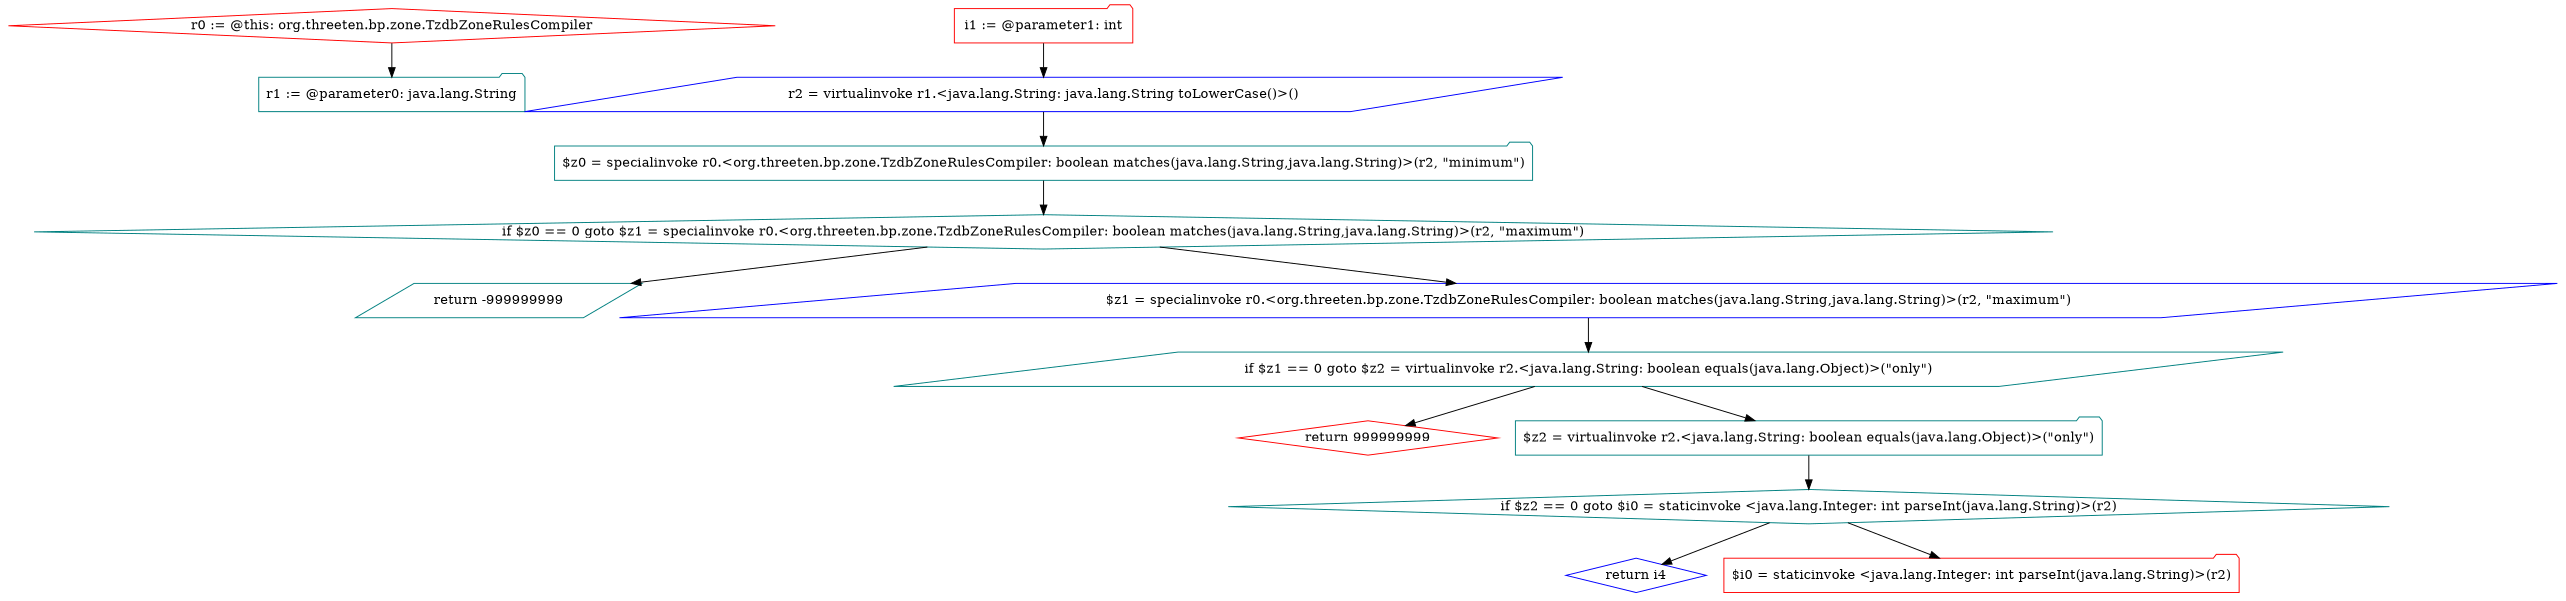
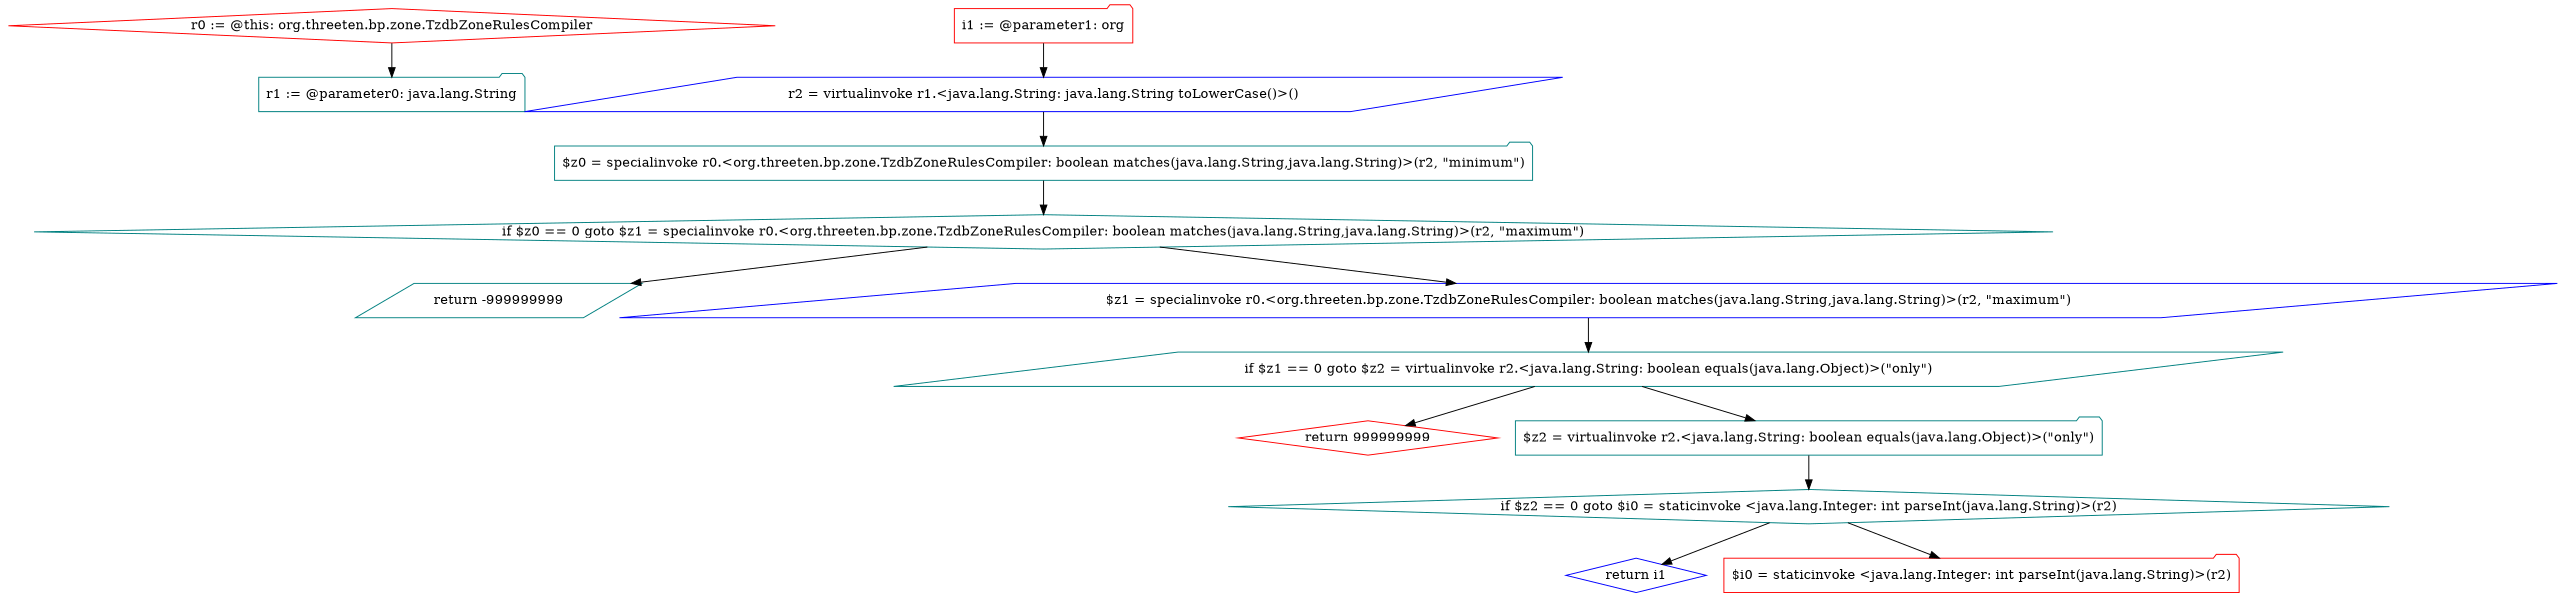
  digraph {
    node [color=teal shape=diamond]
    "r0 := @this: org.threeten.bp.zone.TzdbZoneRulesCompiler" [color=red]
    "r1 := @parameter0: java.lang.String" [shape=folder]
-   "i1 := @parameter1: int" [color=red shape=folder]
+   "i1 := @parameter1: int" [color=red shape=folder label="i1 := @parameter1: org"]
    "r2 = virtualinvoke r1.<java.lang.String: java.lang.String toLowerCase()>()" [color=blue shape=parallelogram]
    "$z0 = specialinvoke r0.<org.threeten.bp.zone.TzdbZoneRulesCompiler: boolean matches(java.lang.String,java.lang.String)>(r2, \"minimum\")" [shape=folder]
    "if $z0 == 0 goto $z1 = specialinvoke r0.<org.threeten.bp.zone.TzdbZoneRulesCompiler: boolean matches(java.lang.String,java.lang.String)>(r2, \"maximum\")"
    "return -999999999" [shape=parallelogram]
    "$z1 = specialinvoke r0.<org.threeten.bp.zone.TzdbZoneRulesCompiler: boolean matches(java.lang.String,java.lang.String)>(r2, \"maximum\")" [color=blue shape=parallelogram]
    "if $z1 == 0 goto $z2 = virtualinvoke r2.<java.lang.String: boolean equals(java.lang.Object)>(\"only\")" [shape=parallelogram]
    "return 999999999" [color=red]
    "$z2 = virtualinvoke r2.<java.lang.String: boolean equals(java.lang.Object)>(\"only\")" [shape=folder]
    "if $z2 == 0 goto $i0 = staticinvoke <java.lang.Integer: int parseInt(java.lang.String)>(r2)"
-   "return i1" [color=blue label="return i4"]
+   "return i1" [color=blue]
    "$i0 = staticinvoke <java.lang.Integer: int parseInt(java.lang.String)>(r2)" [color=red shape=folder]
    "r0 := @this: org.threeten.bp.zone.TzdbZoneRulesCompiler" -> "r1 := @parameter0: java.lang.String"
    "i1 := @parameter1: int" -> "r2 = virtualinvoke r1.<java.lang.String: java.lang.String toLowerCase()>()"
    "r2 = virtualinvoke r1.<java.lang.String: java.lang.String toLowerCase()>()" -> "$z0 = specialinvoke r0.<org.threeten.bp.zone.TzdbZoneRulesCompiler: boolean matches(java.lang.String,java.lang.String)>(r2, \"minimum\")"
    "$z0 = specialinvoke r0.<org.threeten.bp.zone.TzdbZoneRulesCompiler: boolean matches(java.lang.String,java.lang.String)>(r2, \"minimum\")" -> "if $z0 == 0 goto $z1 = specialinvoke r0.<org.threeten.bp.zone.TzdbZoneRulesCompiler: boolean matches(java.lang.String,java.lang.String)>(r2, \"maximum\")"
    "if $z0 == 0 goto $z1 = specialinvoke r0.<org.threeten.bp.zone.TzdbZoneRulesCompiler: boolean matches(java.lang.String,java.lang.String)>(r2, \"maximum\")" -> "return -999999999"
    "if $z0 == 0 goto $z1 = specialinvoke r0.<org.threeten.bp.zone.TzdbZoneRulesCompiler: boolean matches(java.lang.String,java.lang.String)>(r2, \"maximum\")" -> "$z1 = specialinvoke r0.<org.threeten.bp.zone.TzdbZoneRulesCompiler: boolean matches(java.lang.String,java.lang.String)>(r2, \"maximum\")"
    "$z1 = specialinvoke r0.<org.threeten.bp.zone.TzdbZoneRulesCompiler: boolean matches(java.lang.String,java.lang.String)>(r2, \"maximum\")" -> "if $z1 == 0 goto $z2 = virtualinvoke r2.<java.lang.String: boolean equals(java.lang.Object)>(\"only\")"
    "if $z1 == 0 goto $z2 = virtualinvoke r2.<java.lang.String: boolean equals(java.lang.Object)>(\"only\")" -> "return 999999999"
    "if $z1 == 0 goto $z2 = virtualinvoke r2.<java.lang.String: boolean equals(java.lang.Object)>(\"only\")" -> "$z2 = virtualinvoke r2.<java.lang.String: boolean equals(java.lang.Object)>(\"only\")"
    "$z2 = virtualinvoke r2.<java.lang.String: boolean equals(java.lang.Object)>(\"only\")" -> "if $z2 == 0 goto $i0 = staticinvoke <java.lang.Integer: int parseInt(java.lang.String)>(r2)"
    "if $z2 == 0 goto $i0 = staticinvoke <java.lang.Integer: int parseInt(java.lang.String)>(r2)" -> "return i1"
    "if $z2 == 0 goto $i0 = staticinvoke <java.lang.Integer: int parseInt(java.lang.String)>(r2)" -> "$i0 = staticinvoke <java.lang.Integer: int parseInt(java.lang.String)>(r2)"
  }
